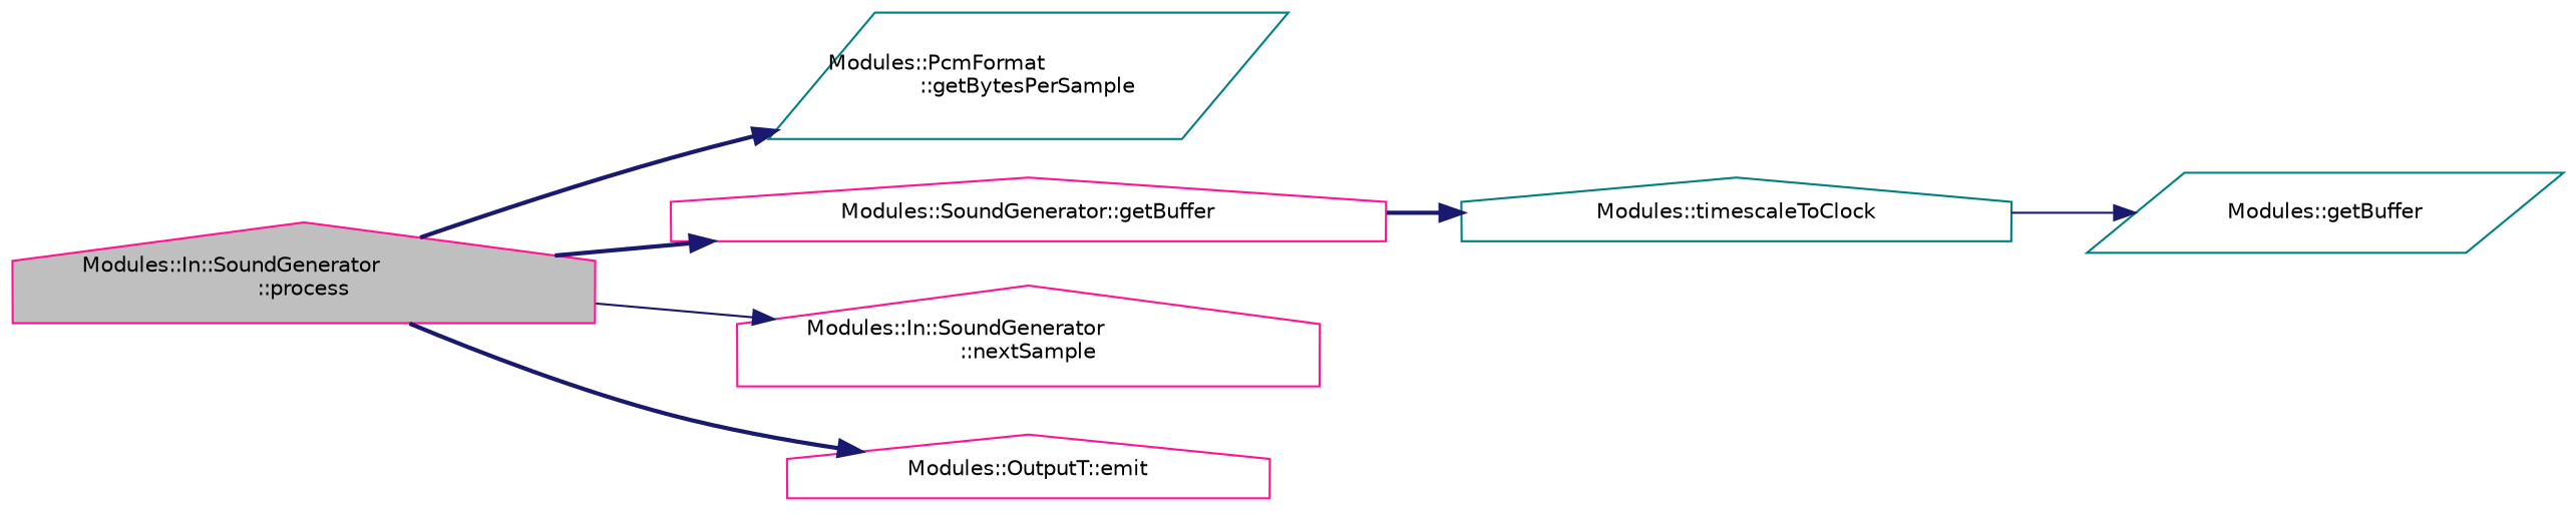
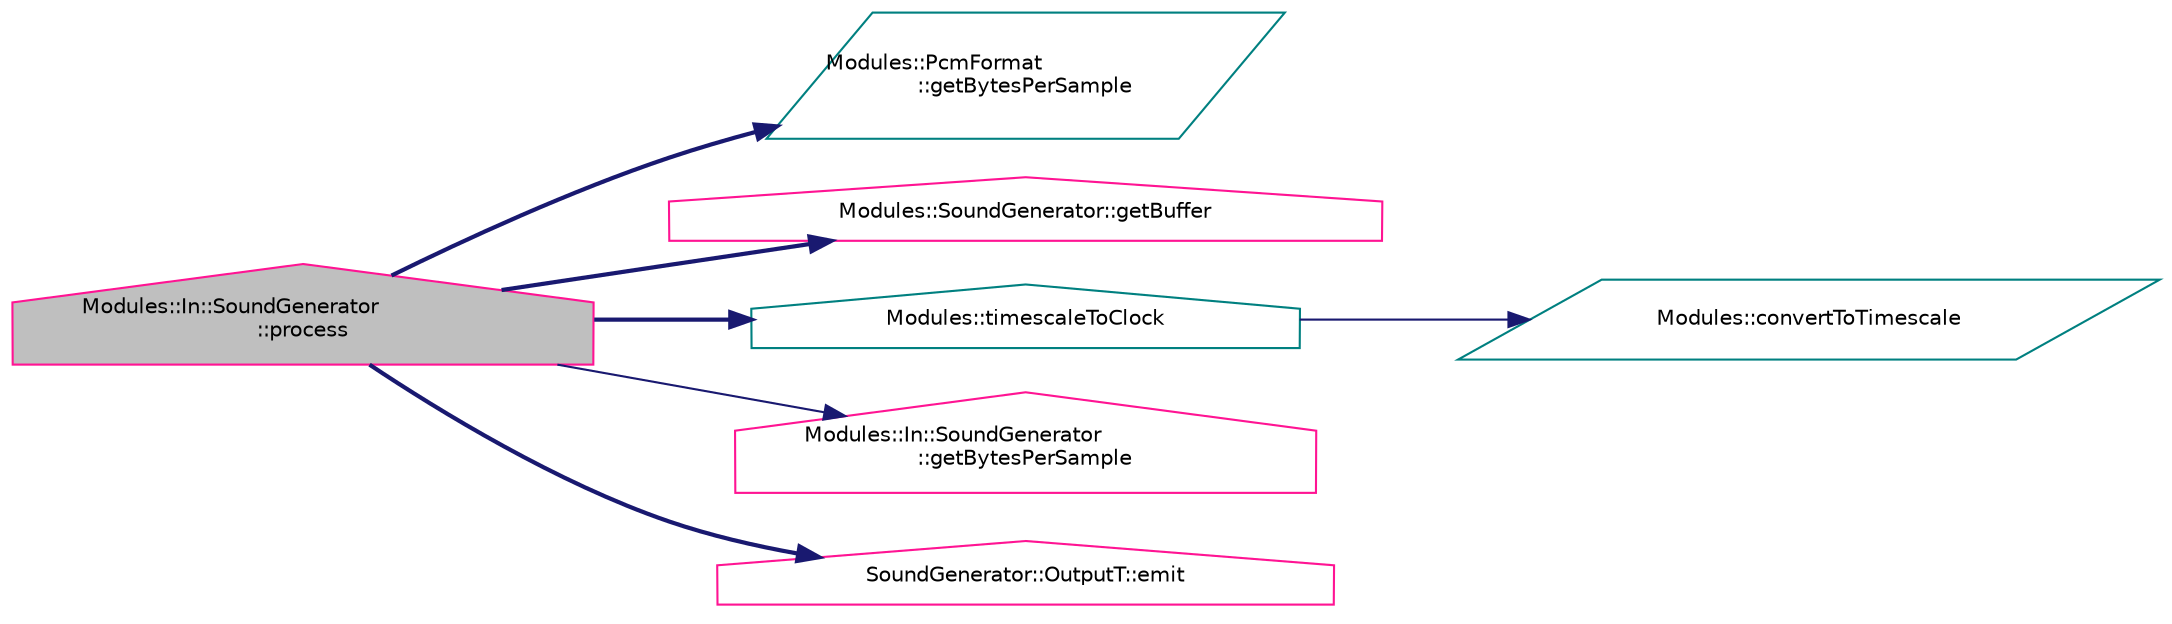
  digraph {
    rankdir=LR
    node [color=deeppink fillcolor=white fontname=Helvetica fontsize=10 shape=house style=filled]
    edge [color=midnightblue fontname=Helvetica fontsize=10 labelfontname=Helvetica labelfontsize=10 style=bold]
    n1 [fillcolor=grey75 fontcolor=black height=0.2 label="Modules::In::SoundGenerator\l::process" width=0.4]
    n2 [color=teal height=0.2 label="Modules::PcmFormat\l::getBytesPerSample" shape=parallelogram width=0.4]
    n3 [height=0.2 label="Modules::SoundGenerator::getBuffer" width=0.4]
    n4 [color=teal height=0.2 label="Modules::timescaleToClock" width=0.4]
-   n5 [height=0.2 label="Modules::In::SoundGenerator\l::nextSample" width=0.4]
-   n6 [height=0.2 label="Modules::OutputT::emit" width=0.4]
-   n7 [color=teal height=0.2 label="Modules::getBuffer" shape=parallelogram width=0.4]
+   n5 [height=0.2 label="Modules::In::SoundGenerator\l::getBytesPerSample" width=0.4]
+   n6 [height=0.2 label="SoundGenerator::OutputT::emit" width=0.4]
+   n7 [color=teal height=0.2 label="Modules::convertToTimescale" shape=parallelogram width=0.4]
    n1 -> n2
    n1 -> n3
-   n3 -> n4
+   n1 -> n4
    n1 -> n5 [style=solid]
    n1 -> n6
    n4 -> n7 [style=solid]
  }
